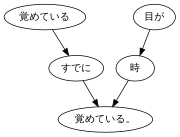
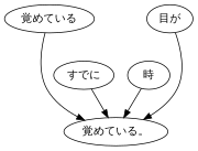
  digraph {
    fontname=Roboto
    node [fontname=Roboto]
    edge [fontname=Roboto]
    n1 [label="時"]
    n2 [label="覚めている。"]
    n3 [label="覚めている"]
    n4 [label="すでに"]
    n5 [label="目が"]
    n1 -> n2
-   n3 -> n4
+   n3 -> n2
    n4 -> n2
-   n5 -> n1
+   n5 -> n2
  }
